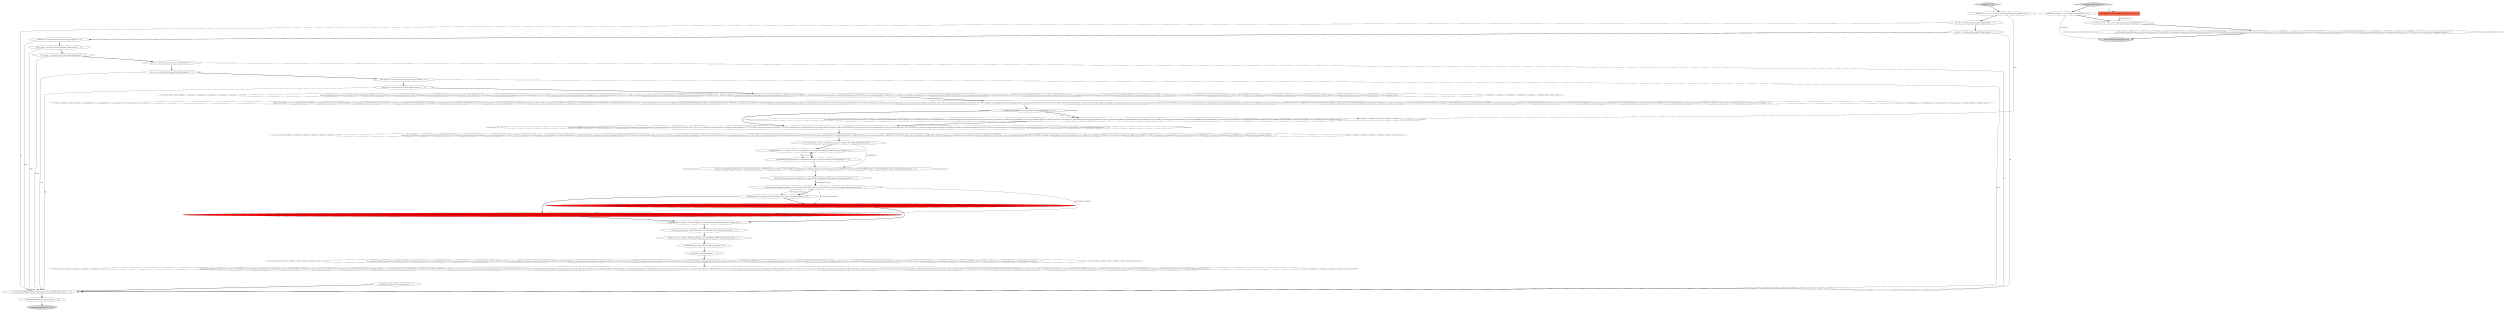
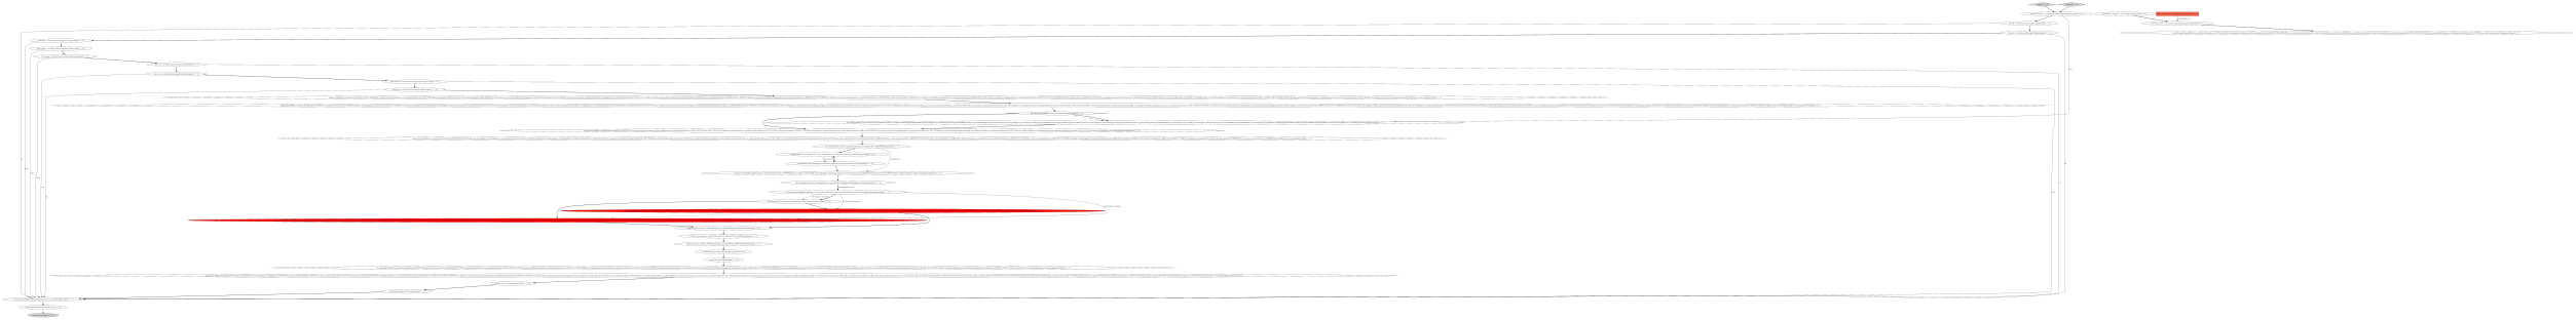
  digraph {
    fontname="EB Garamond"
    node [fillcolor=white fontname="EB Garamond" shape=ellipse style=filled]
    edge [fontname="EB Garamond" style=bold]
    n1 [label="lookup.getItems().addAll(lookupIdentifiers,factory.createMenuItem(StandardActions.DOWNLOAD_FULL_TEXT,new DownloadFullTextAction(dialogService,stateManager,prefs)),new SeparatorMenuItem(),factory.createMenuItem(StandardActions.FIND_UNLINKED_FILES,new FindUnlinkedFilesAction(this,stateManager)))@@@25@@@['1', '1', '0']"]
    n2 [label="final PushToApplicationAction pushToApplicationAction = pushToApplicationsManager.getPushToApplicationAction()@@@26@@@['1', '1', '0']"]
    n3 [label="final MenuItem pushToApplicationMenuItem = factory.createMenuItem(pushToApplicationAction.getActionInformation(),pushToApplicationAction)@@@27@@@['1', '1', '0']"]
    n4 [label="lookupIdentifiers.getItems().add(factory.createMenuItem(identifierAction.getAction(),identifierAction))@@@23@@@['1', '1', '0']"]
    n5 [label="LookupIdentifierAction<?> identifierAction = new LookupIdentifierAction<>(this,fetcher,stateManager,undoManager)@@@22@@@['1', '1', '0']"]
    n6 [label="ContextMenu contextMenu = new ContextMenu()@@@3@@@['0', '0', '1']"]
    n7 [label="ActionFactory factory = new ActionFactory(keyBindingRepository)@@@4@@@['0', '0', '1']"]
-   n8 [fillcolor=lightgray label="return contextMenu@@@6@@@['0', '0', '1']"]
    n9 [label="contextMenu.getItems().addAll(factory.createMenuItem(StandardActions.CLOSE_LIBRARY,new CloseDatabaseAction()),factory.createMenuItem(StandardActions.CLOSE_OTHER_LIBRARIES,new CloseOthersDatabaseAction()),factory.createMenuItem(StandardActions.CLOSE_ALL_LIBRARIES,new CloseAllDatabaseAction()),new SeparatorMenuItem(),factory.createMenuItem(StandardActions.OPEN_DATABASE_FOLDER,new OpenDatabaseFolder()),factory.createMenuItem(StandardActions.OPEN_CONSOLE,new OpenConsoleAction(stateManager)))@@@5@@@['0', '0', '1']"]
    n10 [label="Menu lookup = new Menu(Localization.lang(\"Lookup\"))@@@8@@@['1', '1', '0']"]
    n11 [label="Menu view = new Menu(Localization.lang(\"View\"))@@@9@@@['1', '1', '0']"]
    n12 [label="menu.getMenus().addAll(file,edit,library,quality,lookup,tools,view,options,help)@@@43@@@['1', '1', '0']"]
    n13 [label="Menu tools = new Menu(Localization.lang(\"Tools\"))@@@10@@@['1', '1', '0']"]
    n14 [label="menu.setUseSystemMenuBar(true)@@@44@@@['1', '1', '0']"]
    n15 [fillcolor=lightgray label="createMenu['0', '1', '0']" shape=diamond]
    n16 [label="ActionFactory factory = new ActionFactory(Globals.getKeyPrefs())@@@3@@@['1', '1', '0']"]
    n17 [label="Menu file = new Menu(Localization.lang(\"File\"))@@@4@@@['1', '1', '0']"]
    n18 [label="edit.getItems().addAll(new SeparatorMenuItem(),SpecialFieldMenuItemFactory.createSpecialFieldMenu(SpecialField.RANKING,factory,this,dialogService,prefs,undoManager,stateManager),SpecialFieldMenuItemFactory.getSpecialFieldSingleItem(SpecialField.RELEVANCE,factory,this,dialogService,prefs,undoManager,stateManager),SpecialFieldMenuItemFactory.getSpecialFieldSingleItem(SpecialField.QUALITY,factory,this,dialogService,prefs,undoManager,stateManager),SpecialFieldMenuItemFactory.getSpecialFieldSingleItem(SpecialField.PRINTED,factory,this,dialogService,prefs,undoManager,stateManager),SpecialFieldMenuItemFactory.createSpecialFieldMenu(SpecialField.PRIORITY,factory,this,dialogService,prefs,undoManager,stateManager),SpecialFieldMenuItemFactory.createSpecialFieldMenu(SpecialField.READ_STATUS,factory,this,dialogService,prefs,undoManager,stateManager))@@@16@@@['1', '1', '0']"]
    n19 [label="edit.getItems().addAll(factory.createMenuItem(StandardActions.UNDO,new UndoRedoAction(StandardActions.UNDO,this,dialogService,stateManager)),factory.createMenuItem(StandardActions.REDO,new UndoRedoAction(StandardActions.REDO,this,dialogService,stateManager)),new SeparatorMenuItem(),factory.createMenuItem(StandardActions.CUT,new EditAction(StandardActions.CUT,this,stateManager)),factory.createMenuItem(StandardActions.COPY,new EditAction(StandardActions.COPY,this,stateManager)),factory.createSubMenu(StandardActions.COPY_MORE,factory.createMenuItem(StandardActions.COPY_TITLE,new CopyMoreAction(StandardActions.COPY_TITLE,dialogService,stateManager,Globals.clipboardManager,prefs)),factory.createMenuItem(StandardActions.COPY_KEY,new CopyMoreAction(StandardActions.COPY_KEY,dialogService,stateManager,Globals.clipboardManager,prefs)),factory.createMenuItem(StandardActions.COPY_CITE_KEY,new CopyMoreAction(StandardActions.COPY_CITE_KEY,dialogService,stateManager,Globals.clipboardManager,prefs)),factory.createMenuItem(StandardActions.COPY_KEY_AND_TITLE,new CopyMoreAction(StandardActions.COPY_KEY_AND_TITLE,dialogService,stateManager,Globals.clipboardManager,prefs)),factory.createMenuItem(StandardActions.COPY_KEY_AND_LINK,new CopyMoreAction(StandardActions.COPY_KEY_AND_LINK,dialogService,stateManager,Globals.clipboardManager,prefs)),factory.createMenuItem(StandardActions.COPY_CITATION_PREVIEW,new CopyCitationAction(CitationStyleOutputFormat.HTML,dialogService,stateManager,Globals.clipboardManager,prefs.getPreviewPreferences())),factory.createMenuItem(StandardActions.EXPORT_SELECTED_TO_CLIPBOARD,new ExportToClipboardAction(this,dialogService,Globals.exportFactory,Globals.clipboardManager,Globals.TASK_EXECUTOR))),factory.createMenuItem(StandardActions.PASTE,new EditAction(StandardActions.PASTE,this,stateManager)),new SeparatorMenuItem(),factory.createMenuItem(StandardActions.REPLACE_ALL,new ReplaceStringAction(this,stateManager)),factory.createMenuItem(StandardActions.GENERATE_CITE_KEYS,new GenerateCitationKeyAction(this,dialogService,stateManager)),new SeparatorMenuItem(),factory.createMenuItem(StandardActions.MANAGE_KEYWORDS,new ManageKeywordsAction(stateManager)),factory.createMenuItem(StandardActions.MASS_SET_FIELDS,new MassSetFieldsAction(stateManager,dialogService,undoManager)))@@@14@@@['1', '1', '0']"]
    n20 [label="Globals.prefs.getSpecialFieldsPreferences().isSpecialFieldsEnabled()@@@15@@@['1', '1', '0']" shape=diamond]
    n21 [label="library.getItems().addAll(factory.createMenuItem(StandardActions.NEW_ENTRY,new NewEntryAction(this,dialogService,prefs,stateManager)),factory.createMenuItem(StandardActions.NEW_ENTRY_FROM_PLAIN_TEXT,new ExtractBibtexAction(stateManager)),factory.createMenuItem(StandardActions.DELETE_ENTRY,new EditAction(StandardActions.DELETE_ENTRY,this,stateManager)),new SeparatorMenuItem(),factory.createMenuItem(StandardActions.LIBRARY_PROPERTIES,new LibraryPropertiesAction(this,stateManager)),factory.createMenuItem(StandardActions.EDIT_PREAMBLE,new PreambleEditor(stateManager,undoManager,this.getDialogService())),factory.createMenuItem(StandardActions.EDIT_STRINGS,new BibtexStringEditorAction(stateManager)),factory.createMenuItem(StandardActions.MANAGE_CITE_KEY_PATTERNS,new CitationKeyPatternAction(this,stateManager)))@@@18@@@['1', '1', '0']"]
    n22 [label="quality.getItems().addAll(factory.createMenuItem(StandardActions.FIND_DUPLICATES,new DuplicateSearch(this,dialogService,stateManager)),factory.createMenuItem(StandardActions.MERGE_ENTRIES,new MergeEntriesAction(this,dialogService,stateManager)),factory.createMenuItem(StandardActions.CHECK_INTEGRITY,new IntegrityCheckAction(this,stateManager,Globals.TASK_EXECUTOR)),factory.createMenuItem(StandardActions.CLEANUP_ENTRIES,new CleanupAction(this,this.prefs,dialogService,stateManager)),new SeparatorMenuItem(),factory.createMenuItem(StandardActions.SET_FILE_LINKS,new AutoLinkFilesAction(this,prefs,stateManager,undoManager,Globals.TASK_EXECUTOR)),new SeparatorMenuItem(),factory.createSubMenu(StandardActions.ABBREVIATE,factory.createMenuItem(StandardActions.ABBREVIATE_DEFAULT,new AbbreviateAction(StandardActions.ABBREVIATE_DEFAULT,this,dialogService,stateManager)),factory.createMenuItem(StandardActions.ABBREVIATE_MEDLINE,new AbbreviateAction(StandardActions.ABBREVIATE_MEDLINE,this,dialogService,stateManager)),factory.createMenuItem(StandardActions.ABBREVIATE_SHORTEST_UNIQUE,new AbbreviateAction(StandardActions.ABBREVIATE_SHORTEST_UNIQUE,this,dialogService,stateManager))),factory.createMenuItem(StandardActions.UNABBREVIATE,new AbbreviateAction(StandardActions.UNABBREVIATE,this,dialogService,stateManager)))@@@19@@@['1', '1', '0']"]
    n23 [label="Menu lookupIdentifiers = factory.createSubMenu(StandardActions.LOOKUP_DOC_IDENTIFIER)@@@20@@@['1', '1', '0']"]
+   n24 [fillcolor=lightgray label="createMenu['1', '0', '0']" shape=diamond]
    n25 [label="SidePaneComponent openOffice = sidePaneManager.getComponent(SidePaneType.OPEN_OFFICE)@@@32@@@['1', '1', '0']"]
    n26 [label="view.getItems().add(new SeparatorMenuItem())@@@33@@@['1', '1', '0']"]
    n27 [label="view.setOnShowing(null)@@@34@@@['1', '1', '0']"]
    n28 [label="Menu options = new Menu(Localization.lang(\"Options\"))@@@11@@@['1', '1', '0']"]
    n29 [label="Menu help = new Menu(Localization.lang(\"Help\"))@@@12@@@['1', '1', '0']"]
    n30 [fillcolor=red label="tools.getItems().addAll(factory.createMenuItem(StandardActions.PARSE_LATEX,new ParseLatexAction(stateManager)),factory.createMenuItem(StandardActions.NEW_SUB_LIBRARY_FROM_AUX,new NewSubLibraryAction(this,stateManager)),new SeparatorMenuItem(),factory.createMenuItem(StandardActions.WRITE_XMP,new WriteXMPAction(stateManager,dialogService)),factory.createMenuItem(StandardActions.COPY_LINKED_FILES,new CopyFilesAction(stateManager,this.getDialogService())),new SeparatorMenuItem(),factory.createMenuItem(StandardActions.SEND_AS_EMAIL,new SendAsEMailAction(dialogService,stateManager)),pushToApplicationMenuItem)@@@29@@@['1', '0', '0']"]
    n31 [label="SidePaneComponent webSearch = sidePaneManager.getComponent(SidePaneType.WEB_SEARCH)@@@30@@@['1', '1', '0']"]
    n32 [fillcolor=red label="tools.getItems().addAll(factory.createMenuItem(StandardActions.PARSE_LATEX,new ParseLatexAction(stateManager)),factory.createMenuItem(StandardActions.NEW_SUB_LIBRARY_FROM_AUX,new NewSubLibraryAction(this,stateManager)),new SeparatorMenuItem(),factory.createMenuItem(StandardActions.WRITE_XMP,new WriteXMPAction(stateManager,dialogService)),factory.createMenuItem(StandardActions.COPY_LINKED_FILES,new CopyFilesAction(stateManager,this.getDialogService())),new SeparatorMenuItem(),factory.createMenuItem(StandardActions.SEND_AS_EMAIL,new SendAsEMailAction(dialogService,stateManager)),pushToApplicationMenuItem,new SeparatorMenuItem(),factory.createMenuItem(StandardActions.START_SYSTEMATIC_LITERATURE_REVIEW,new StartLiteratureReviewAction(this,Globals.getFileUpdateMonitor(),Globals.prefs.getWorkingDir(),Globals.TASK_EXECUTOR)))@@@29@@@['0', '1', '0']"]
    n33 [label="SidePaneComponent groups = sidePaneManager.getComponent(SidePaneType.GROUPS)@@@31@@@['1', '1', '0']"]
    n34 [label="pushToApplicationsManager.registerReconfigurable(pushToApplicationMenuItem)@@@28@@@['1', '1', '0']"]
    n35 [label="Menu edit = new Menu(Localization.lang(\"Edit\"))@@@5@@@['1', '1', '0']"]
    n36 [label="Menu library = new Menu(Localization.lang(\"Library\"))@@@6@@@['1', '1', '0']"]
    n37 [label="file.getItems().addAll(factory.createMenuItem(StandardActions.NEW_LIBRARY,new NewDatabaseAction(this,prefs)),factory.createMenuItem(StandardActions.OPEN_LIBRARY,getOpenDatabaseAction()),fileHistory,factory.createMenuItem(StandardActions.SAVE_LIBRARY,new SaveAction(SaveAction.SaveMethod.SAVE,this,stateManager)),factory.createMenuItem(StandardActions.SAVE_LIBRARY_AS,new SaveAction(SaveAction.SaveMethod.SAVE_AS,this,stateManager)),factory.createMenuItem(StandardActions.SAVE_ALL,new SaveAllAction(this)),new SeparatorMenuItem(),factory.createSubMenu(StandardActions.IMPORT,factory.createMenuItem(StandardActions.IMPORT_INTO_CURRENT_LIBRARY,new ImportCommand(this,false,stateManager)),factory.createMenuItem(StandardActions.IMPORT_INTO_NEW_LIBRARY,new ImportCommand(this,true,stateManager))),factory.createSubMenu(StandardActions.EXPORT,factory.createMenuItem(StandardActions.EXPORT_ALL,new ExportCommand(this,false,Globals.prefs)),factory.createMenuItem(StandardActions.EXPORT_SELECTED,new ExportCommand(this,true,Globals.prefs)),factory.createMenuItem(StandardActions.SAVE_SELECTED_AS_PLAIN_BIBTEX,new SaveAction(SaveAction.SaveMethod.SAVE_SELECTED,this,stateManager))),new SeparatorMenuItem(),factory.createSubMenu(StandardActions.REMOTE_DB,factory.createMenuItem(StandardActions.CONNECT_TO_SHARED_DB,new ConnectToSharedDatabaseCommand(this)),factory.createMenuItem(StandardActions.PULL_CHANGES_FROM_SHARED_DB,new PullChangesFromSharedAction(stateManager))),new SeparatorMenuItem(),factory.createMenuItem(StandardActions.CLOSE_LIBRARY,new CloseDatabaseAction()),factory.createMenuItem(StandardActions.QUIT,new CloseAction()))@@@13@@@['1', '1', '0']"]
    n38 [fillcolor=lightgray label="return menu@@@45@@@['1', '1', '0']"]
    n39 [label="help.getItems().addAll(factory.createMenuItem(StandardActions.HELP,HelpAction.getMainHelpPageCommand()),factory.createMenuItem(StandardActions.OPEN_FORUM,new OpenBrowserAction(\"http://discourse.jabref.org/\")),new SeparatorMenuItem(),factory.createMenuItem(StandardActions.ERROR_CONSOLE,new ErrorConsoleAction()),new SeparatorMenuItem(),factory.createMenuItem(StandardActions.DONATE,new OpenBrowserAction(\"https://donations.jabref.org\")),factory.createMenuItem(StandardActions.SEARCH_FOR_UPDATES,new SearchForUpdateAction(Globals.BUILD_INFO,prefs.getVersionPreferences(),dialogService,Globals.TASK_EXECUTOR)),factory.createSubMenu(StandardActions.WEB_MENU,factory.createMenuItem(StandardActions.OPEN_WEBPAGE,new OpenBrowserAction(\"https://jabref.org/\")),factory.createMenuItem(StandardActions.OPEN_BLOG,new OpenBrowserAction(\"https://blog.jabref.org/\")),factory.createMenuItem(StandardActions.OPEN_FACEBOOK,new OpenBrowserAction(\"https://www.facebook.com/JabRef/\")),factory.createMenuItem(StandardActions.OPEN_TWITTER,new OpenBrowserAction(\"https://twitter.com/jabref_org\")),factory.createMenuItem(StandardActions.OPEN_GITHUB,new OpenBrowserAction(\"https://github.com/JabRef/jabref\")),new SeparatorMenuItem(),factory.createMenuItem(StandardActions.OPEN_DEV_VERSION_LINK,new OpenBrowserAction(\"https://builds.jabref.org/master/\")),factory.createMenuItem(StandardActions.OPEN_CHANGELOG,new OpenBrowserAction(\"https://github.com/JabRef/jabref/blob/master/CHANGELOG.md\"))),factory.createMenuItem(StandardActions.ABOUT,new AboutAction()))@@@40@@@['1', '1', '0']"]
+   n40 [label="MenuBar menu = new MenuBar()@@@41@@@['1', '1', '0']"]
    n41 [label="menu.getStyleClass().add(\"mainMenu\")@@@42@@@['1', '1', '0']"]
    n42 [label="options.getItems().addAll(factory.createMenuItem(StandardActions.SHOW_PREFS,new ShowPreferencesAction(this,Globals.TASK_EXECUTOR)),new SeparatorMenuItem(),factory.createMenuItem(StandardActions.SETUP_GENERAL_FIELDS,new SetupGeneralFieldsAction()),factory.createMenuItem(StandardActions.MANAGE_CUSTOM_IMPORTS,new ManageCustomImportsAction()),factory.createMenuItem(StandardActions.MANAGE_CUSTOM_EXPORTS,new ManageCustomExportsAction()),factory.createMenuItem(StandardActions.MANAGE_JOURNALS,new ManageJournalsAction()),factory.createMenuItem(StandardActions.CUSTOMIZE_KEYBINDING,new CustomizeKeyBindingAction()),factory.createMenuItem(StandardActions.MANAGE_PROTECTED_TERMS,new ManageProtectedTermsAction()),new SeparatorMenuItem(),factory.createMenuItem(StandardActions.MANAGE_CONTENT_SELECTORS,new ManageContentSelectorAction(this,stateManager)),factory.createMenuItem(StandardActions.CUSTOMIZE_ENTRY_TYPES,new CustomizeEntryAction(stateManager,Globals.entryTypesManager)))@@@39@@@['1', '1', '0']"]
    n43 [label="Menu quality = new Menu(Localization.lang(\"Quality\"))@@@7@@@['1', '1', '0']"]
    n44 [fillcolor=tomato label="KeyBindingRepository keyBindingRepository@@@2@@@['0', '0', '1']" shape=box]
-   n45 [fillcolor=lightgray label="createTabContextMenu['0', '0', '1']" shape=diamond]
    n1 -> n2
    n2 -> n3 [label=pushToApplicationAction style=solid]
    n2 -> n3
    n3 -> n30 [label=pushToApplicationMenuItem style=solid]
    n3 -> n32 [label=pushToApplicationMenuItem style=solid]
    n3 -> n34 [label=pushToApplicationMenuItem style=solid]
    n3 -> n34
    n4 -> n1
    n4 -> n5
    n5 -> n4 [label=identifierAction style=solid]
    n5 -> n4
    n6 -> n7
-   n6 -> n8 [label=contextMenu style=solid]
    n7 -> n9
-   n9 -> n8
    n10 -> n11
    n10 -> n12 [label=lookup style=solid]
    n11 -> n12 [label=view style=solid]
    n11 -> n13
    n12 -> n14
    n13 -> n12 [label=tools style=solid]
    n13 -> n28
    n14 -> n38 [style=solid]
    n15 -> n16
    n16 -> n17
    n16 -> n18 [label=factory style=solid]
    n17 -> n12 [label=file style=solid]
    n17 -> n35
    n18 -> n21
    n19 -> n20
    n20 -> n18 [label=true style=dotted]
    n20 -> n18
    n20 -> n21
    n21 -> n22
    n22 -> n23
    n23 -> n1 [label=lookupIdentifiers style=solid]
    n23 -> n5
+   n24 -> n16
    n25 -> n26
    n26 -> n27
    n27 -> n42
    n28 -> n12 [label=options style=solid]
    n28 -> n29
    n29 -> n12 [label=help style=solid]
    n29 -> n37
    n30 -> n31
    n30 -> n32 [label=0 style=dashed]
    n31 -> n33
    n32 -> n31
    n33 -> n25
    n34 -> n30
    n34 -> n32
    n35 -> n12 [label=edit style=solid]
    n35 -> n36
    n36 -> n12 [label=library style=solid]
    n36 -> n43
    n37 -> n19
+   n39 -> n40
+   n40 -> n41
    n41 -> n12
    n42 -> n39
    n43 -> n10
    n43 -> n12 [label=quality style=solid]
    n44 -> n7 [label=keyBindingRepository style=solid]
-   n45 -> n6
-   n45 -> n44 [label=true style=dotted]
  }
